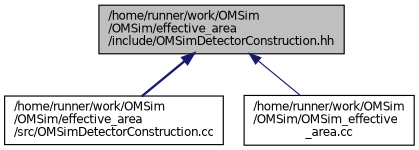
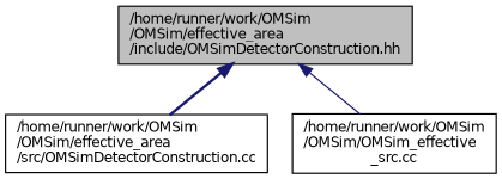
  digraph {
    node [color=black fillcolor=white fontname=Helvetica fontsize=10 shape=record style=filled]
    edge [color=midnightblue dir=back fontname=Helvetica fontsize=10 labelfontname=Helvetica labelfontsize=10]
    n1 [fillcolor=grey75 fontcolor=black height=0.2 label="/home/runner/work/OMSim\l/OMSim/effective_area\l/include/OMSimDetectorConstruction.hh" width=0.4]
    n2 [height=0.2 label="/home/runner/work/OMSim\l/OMSim/effective_area\l/src/OMSimDetectorConstruction.cc" width=0.4]
-   n3 [height=0.2 label="/home/runner/work/OMSim\l/OMSim/OMSim_effective\l_area.cc" width=0.4]
+   n3 [height=0.2 label="/home/runner/work/OMSim\l/OMSim/OMSim_effective\l_src.cc" width=0.4]
    n1 -> n2 [style=bold]
    n1 -> n3 [style=solid]
  }
